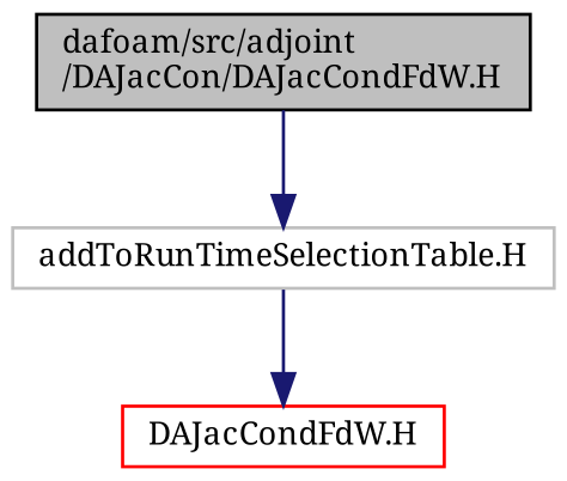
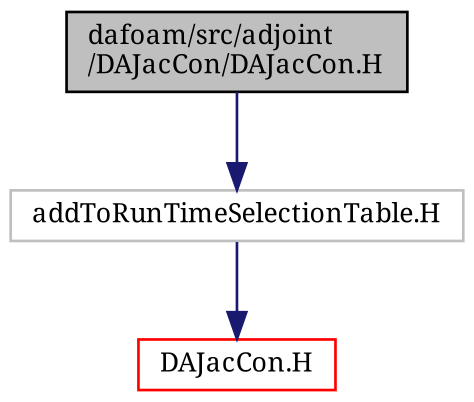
  digraph {
    fontname="Noto Serif"
    node [fontname="Noto Serif" fontsize=10 shape=record]
    edge [color=midnightblue fontname="Noto Serif" fontsize=10 labelfontname=Helvetica labelfontsize=10 style=solid]
-   n1 [color=black fillcolor=grey75 fontcolor=black height=0.2 label="dafoam/src/adjoint\l/DAJacCon/DAJacCondFdW.H" style=filled width=0.4]
+   n1 [color=black fillcolor=grey75 fontcolor=black height=0.2 label="dafoam/src/adjoint\l/DAJacCon/DAJacCon.H" style=filled width=0.4]
    n2 [color=grey75 height=0.2 label="addToRunTimeSelectionTable.H" width=0.4]
-   n3 [color=red height=0.2 label="DAJacCondFdW.H" width=0.4]
+   n3 [color=red height=0.2 label="DAJacCon.H" width=0.4]
    n1 -> n2
    n2 -> n3
  }
